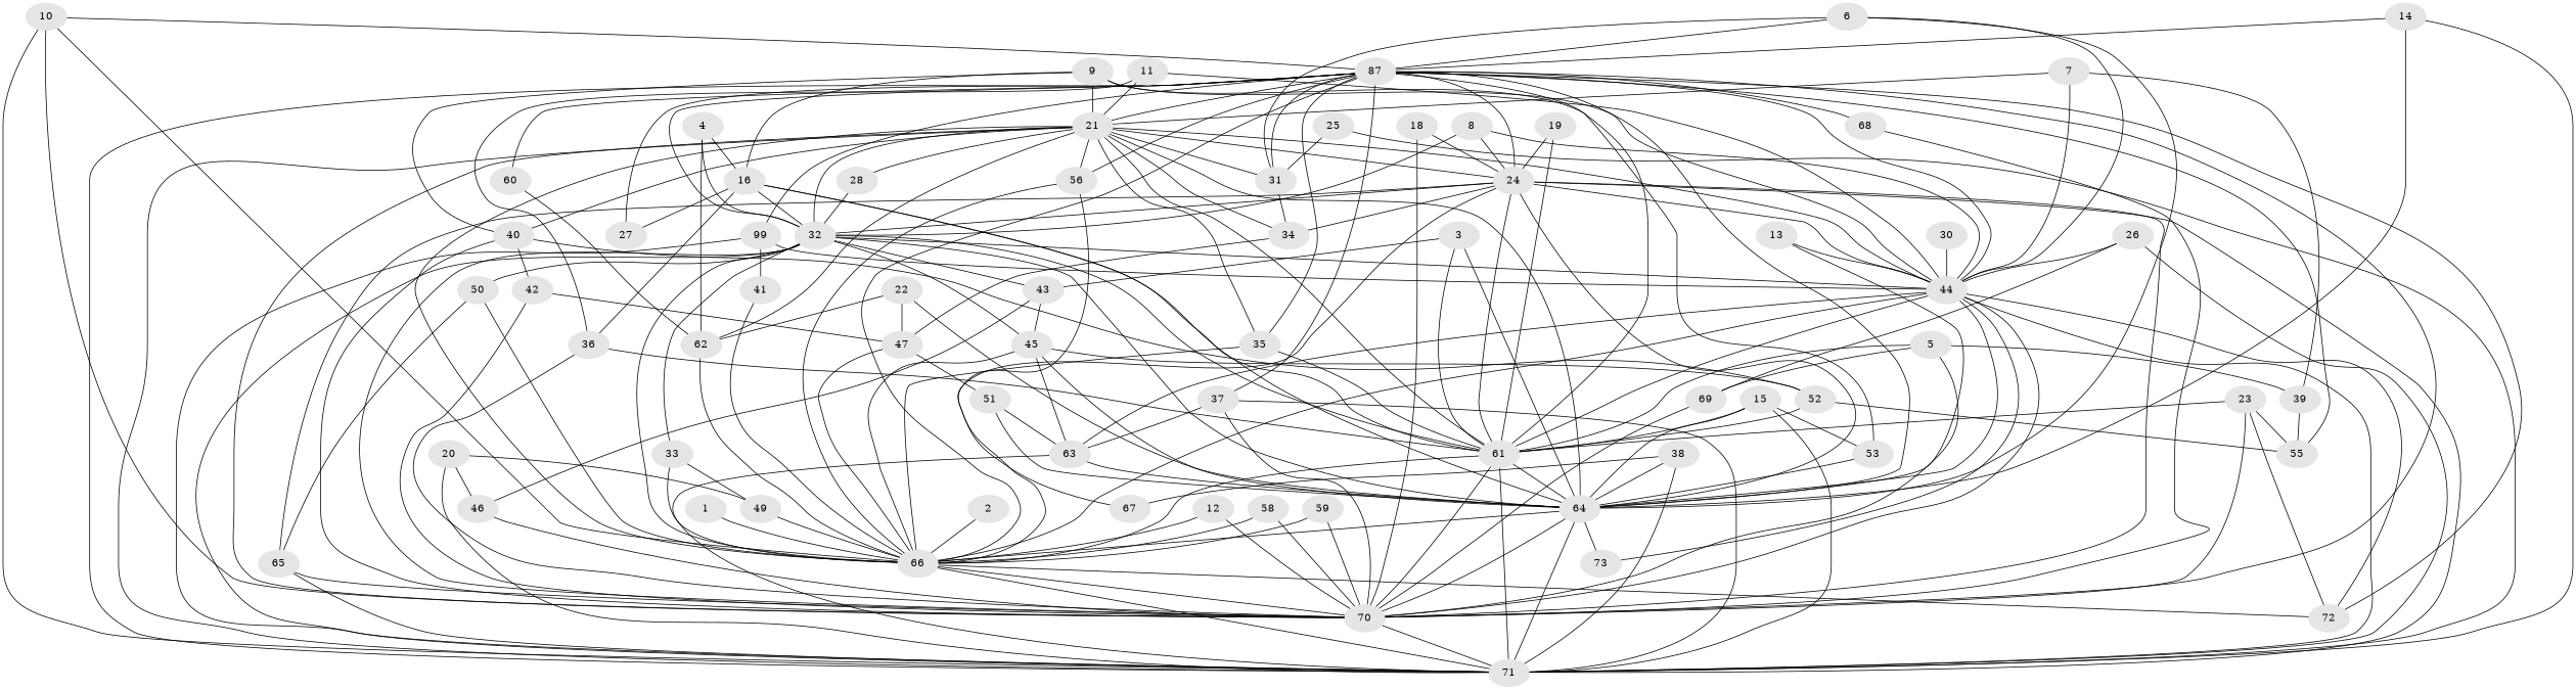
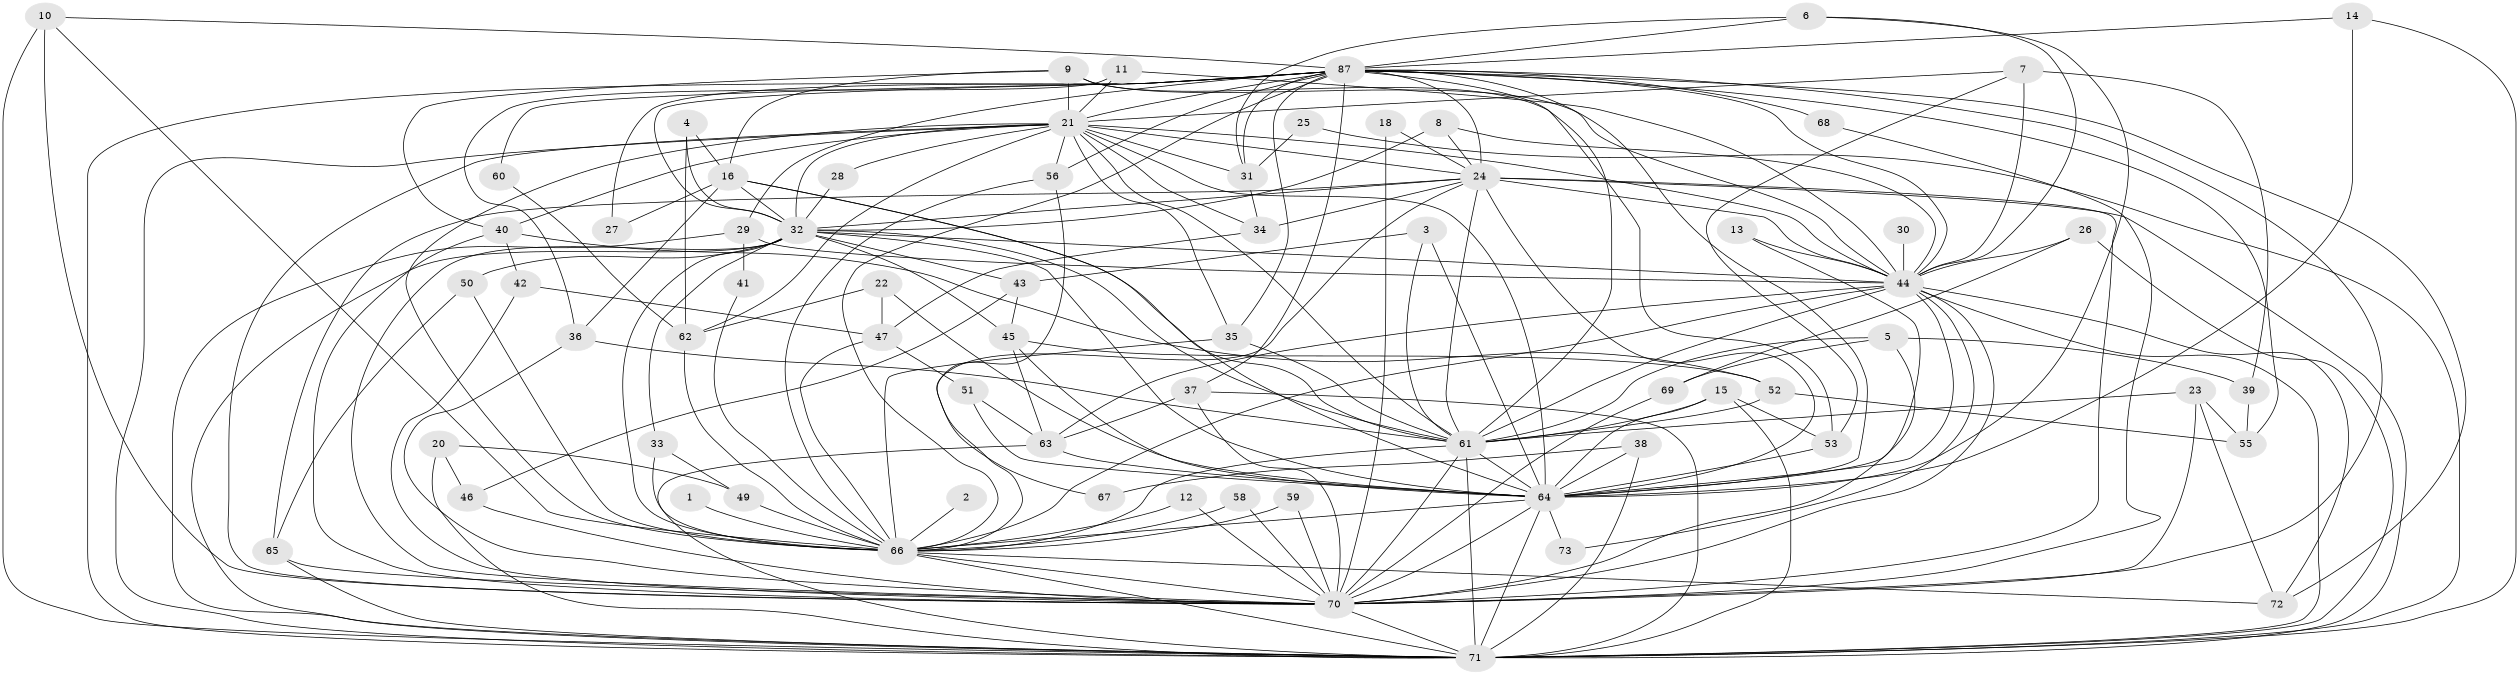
  graph {
    node [color=gray90 style=filled]
    edge [weight=1.0]
    1
    66
    70
    71
    72
    2
    3
    43
    61
    64
    46
    45
    73
    4
    16
    32
    62
    36
    27
    44
    33
    50
    5
    39
    69
    55
    6
    n28 [label=87]
    31
    21
    24
-   29 [label=99]
+   29
    35
    37
    56
    60
    68
    34
    63
    7
    53
    40
    28
    8
    65
    9
    42
    52
    10
    11
    12
    13
    14
    15
    41
    67
    18
-   19
    20
    49
    47
    22
    51
    23
    25
    26
    30
    38
    58
    59
    1 -- 66
    66 -- 70
    66 -- 71
    66 -- 72
    70 -- 71
    2 -- 66
    3 -- 43
    3 -- 61
    3 -- 64
    43 -- 46
    43 -- 45
    61 -- 66 [weight=2.0]
    61 -- 70
    61 -- 71 [weight=2.0]
    61 -- 64 [weight=2.0]
    64 -- 66
    64 -- 70
    64 -- 71 [weight=2.0]
    64 -- 73
    46 -- 70
-   45 -- 66
    45 -- 64
    45 -- 63
    45 -- 52
    4 -- 16
    4 -- 32
    4 -- 62
    16 -- 61
    16 -- 64 [weight=2.0]
    16 -- 32
    16 -- 36
    16 -- 27
    32 -- 66
    32 -- 70
    32 -- 71
    32 -- 43
    32 -- 61
    32 -- 64
    32 -- 45
    32 -- 44
    32 -- 33
    32 -- 50 [weight=2.0]
    62 -- 66 [weight=2.0]
    36 -- 70
    36 -- 61
    44 -- 66
    44 -- 70
    44 -- 71
    44 -- 72
    44 -- 61
    44 -- 64 [weight=2.0]
    44 -- 73
    44 -- 63
    33 -- 66
    33 -- 49
    50 -- 66
    50 -- 65
    5 -- 70
    5 -- 61
    5 -- 39
    5 -- 69
    39 -- 55
    69 -- 70
    6 -- 64
    6 -- 44
    6 -- n28
    6 -- 31
    n28 -- 66
    n28 -- 70
    n28 -- 71 [weight=2.0]
    n28 -- 72 [weight=2.0]
    n28 -- 61 [weight=2.0]
    n28 -- 64
    n28 -- 32
    n28 -- 27
    n28 -- 44
    n28 -- 55
    n28 -- 31
    n28 -- 21
    n28 -- 24 [weight=2.0]
    n28 -- 29 [weight=2.0]
    n28 -- 35
    n28 -- 37 [weight=2.0]
    n28 -- 56
    n28 -- 60
    n28 -- 68 [weight=2.0]
    31 -- 34
    21 -- 66 [weight=2.0]
    21 -- 70
    21 -- 71 [weight=3.0]
    21 -- 61
    21 -- 64
    21 -- 32 [weight=2.0]
    21 -- 62
    21 -- 44 [weight=2.0]
    21 -- 31
    21 -- 24 [weight=2.0]
    21 -- 35
    21 -- 56
    21 -- 34
    21 -- 40
    21 -- 28
    24 -- 66
    24 -- 70 [weight=2.0]
    24 -- 71 [weight=2.0]
    24 -- 61
    24 -- 64
    24 -- 32
    24 -- 44
    24 -- 34
    24 -- 65
    29 -- 71
    29 -- 44
    29 -- 41
    35 -- 66
    35 -- 61
    37 -- 70
    37 -- 71 [weight=2.0]
    37 -- 63
    56 -- 66
    56 -- 67
    60 -- 62
    68 -- 70
    34 -- 47
    63 -- 71
    63 -- 64
    7 -- 44 [weight=2.0]
    7 -- 39
    7 -- 21
+   7 -- 53
    53 -- 64
    40 -- 70
    40 -- 42
    40 -- 52
    28 -- 32 [weight=2.0]
    8 -- 32
    8 -- 44
    8 -- 24
    65 -- 70
    65 -- 71 [weight=2.0]
    9 -- 16
    9 -- 44 [weight=2.0]
    9 -- 21
    9 -- 53
    9 -- 40
    42 -- 70
    42 -- 47
    52 -- 61
    52 -- 55
    10 -- 66
    10 -- 70
    10 -- 71
    10 -- n28
    11 -- 36
    11 -- 44
    11 -- 21
    12 -- 66
    12 -- 70
    13 -- 64
    13 -- 44
    14 -- 71
    14 -- 64
    14 -- n28
    15 -- 71
    15 -- 61
    15 -- 64
    15 -- 53
    41 -- 66
    18 -- 70
    18 -- 24
-   19 -- 61
-   19 -- 24 [weight=2.0]
    20 -- 71
    20 -- 46
    20 -- 49
    49 -- 66
    47 -- 66 [weight=2.0]
    47 -- 51 [weight=2.0]
    22 -- 64
    22 -- 62
    22 -- 47
    51 -- 64
    51 -- 63
    23 -- 70
    23 -- 72
    23 -- 61
    23 -- 55
    25 -- 71
    25 -- 31
    26 -- 71
    26 -- 44
    26 -- 69
    30 -- 44
    38 -- 71 [weight=2.0]
    38 -- 64
    38 -- 67
    58 -- 66
    58 -- 70
    59 -- 66
    59 -- 70
  }
